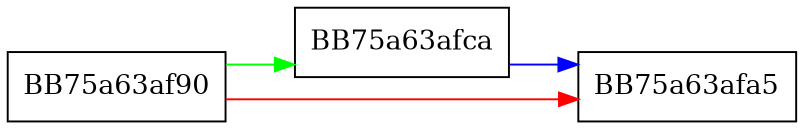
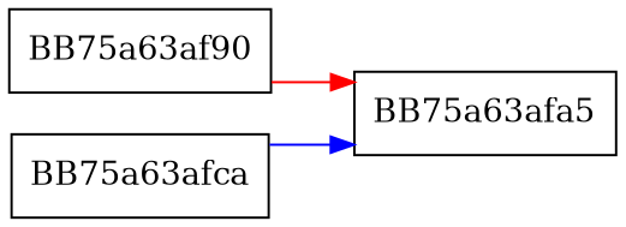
  digraph {
    rankdir=LR
    splines=ortho
    node [shape=box]
    n1 [label=BB75a63af90]
    BB75a63afca
    BB75a63afa5
-   n1 -> BB75a63afca [color=green]
    n1 -> BB75a63afa5 [color=red]
    BB75a63afca -> BB75a63afa5 [color=blue]
  }
